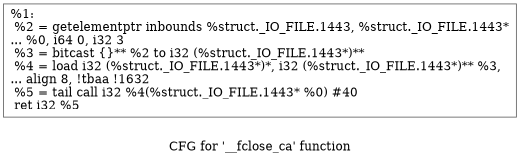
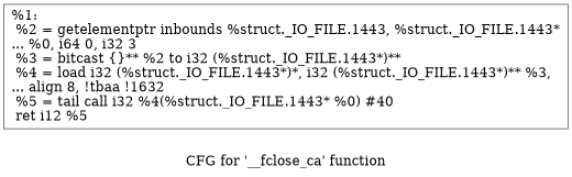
  digraph {
    label="CFG for '__fclose_ca' function"
-   n1 [label="{%1:\l  %2 = getelementptr inbounds %struct._IO_FILE.1443, %struct._IO_FILE.1443*\l... %0, i64 0, i32 3\l  %3 = bitcast \{\}** %2 to i32 (%struct._IO_FILE.1443*)**\l  %4 = load i32 (%struct._IO_FILE.1443*)*, i32 (%struct._IO_FILE.1443*)** %3,\l... align 8, !tbaa !1632\l  %5 = tail call i32 %4(%struct._IO_FILE.1443* %0) #40\l  ret i32 %5\l}" shape=record color=gray40]
+   n1 [label="{%1:\l  %2 = getelementptr inbounds %struct._IO_FILE.1443, %struct._IO_FILE.1443*\l... %0, i64 0, i32 3\l  %3 = bitcast \{\}** %2 to i32 (%struct._IO_FILE.1443*)**\l  %4 = load i32 (%struct._IO_FILE.1443*)*, i32 (%struct._IO_FILE.1443*)** %3,\l... align 8, !tbaa !1632\l  %5 = tail call i32 %4(%struct._IO_FILE.1443* %0) #40\l  ret i12 %5\l}" shape=record color=gray40]
  }
